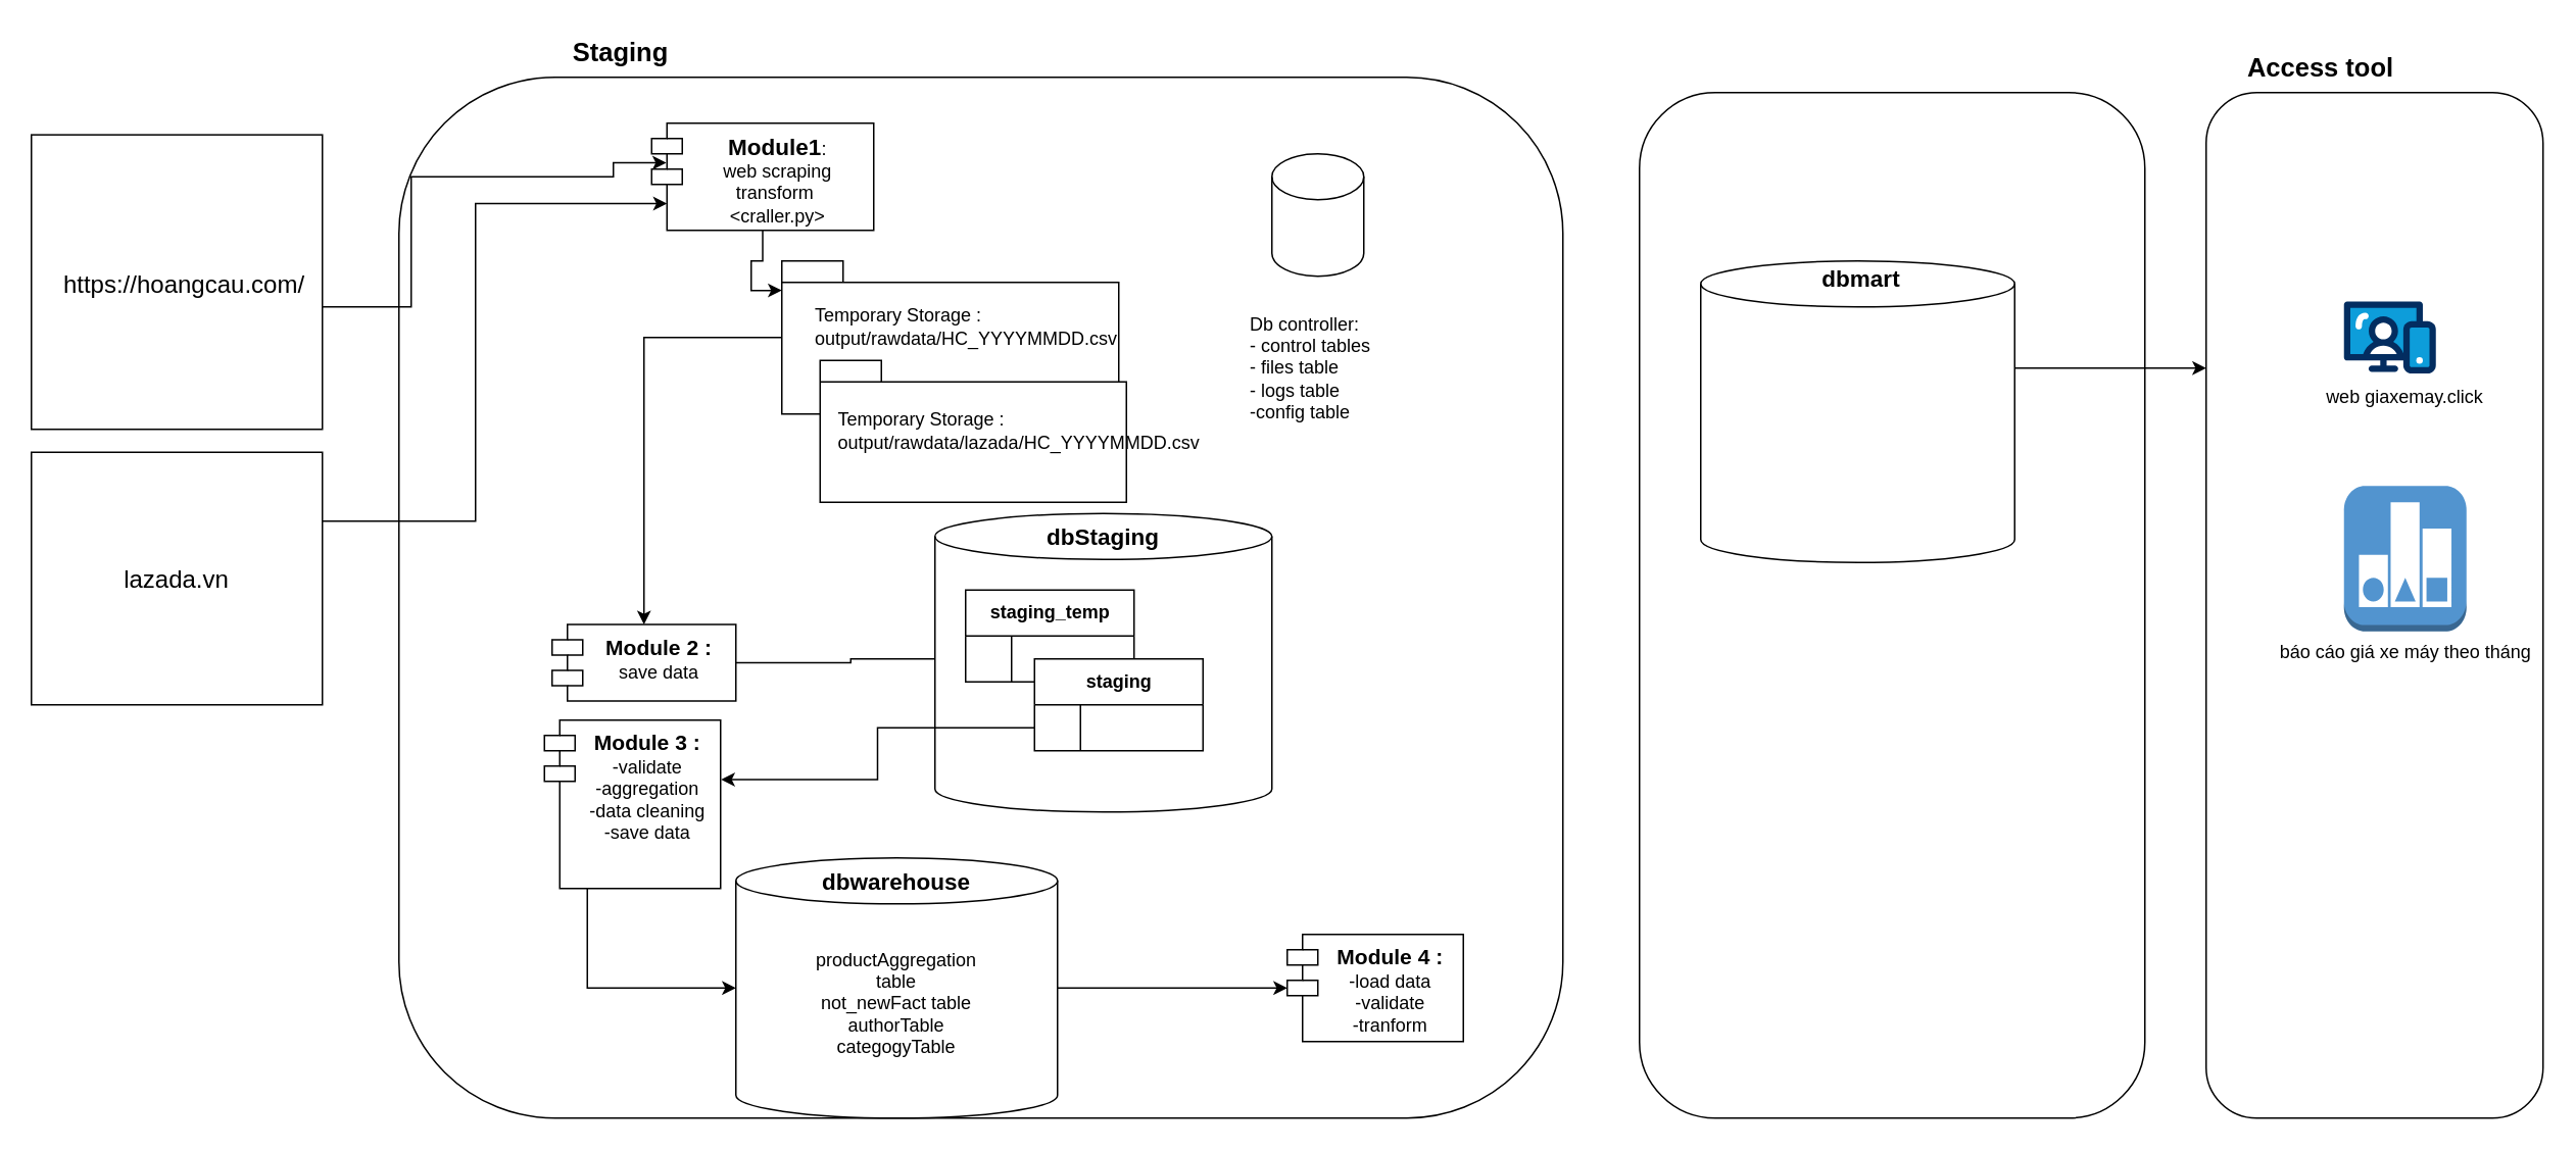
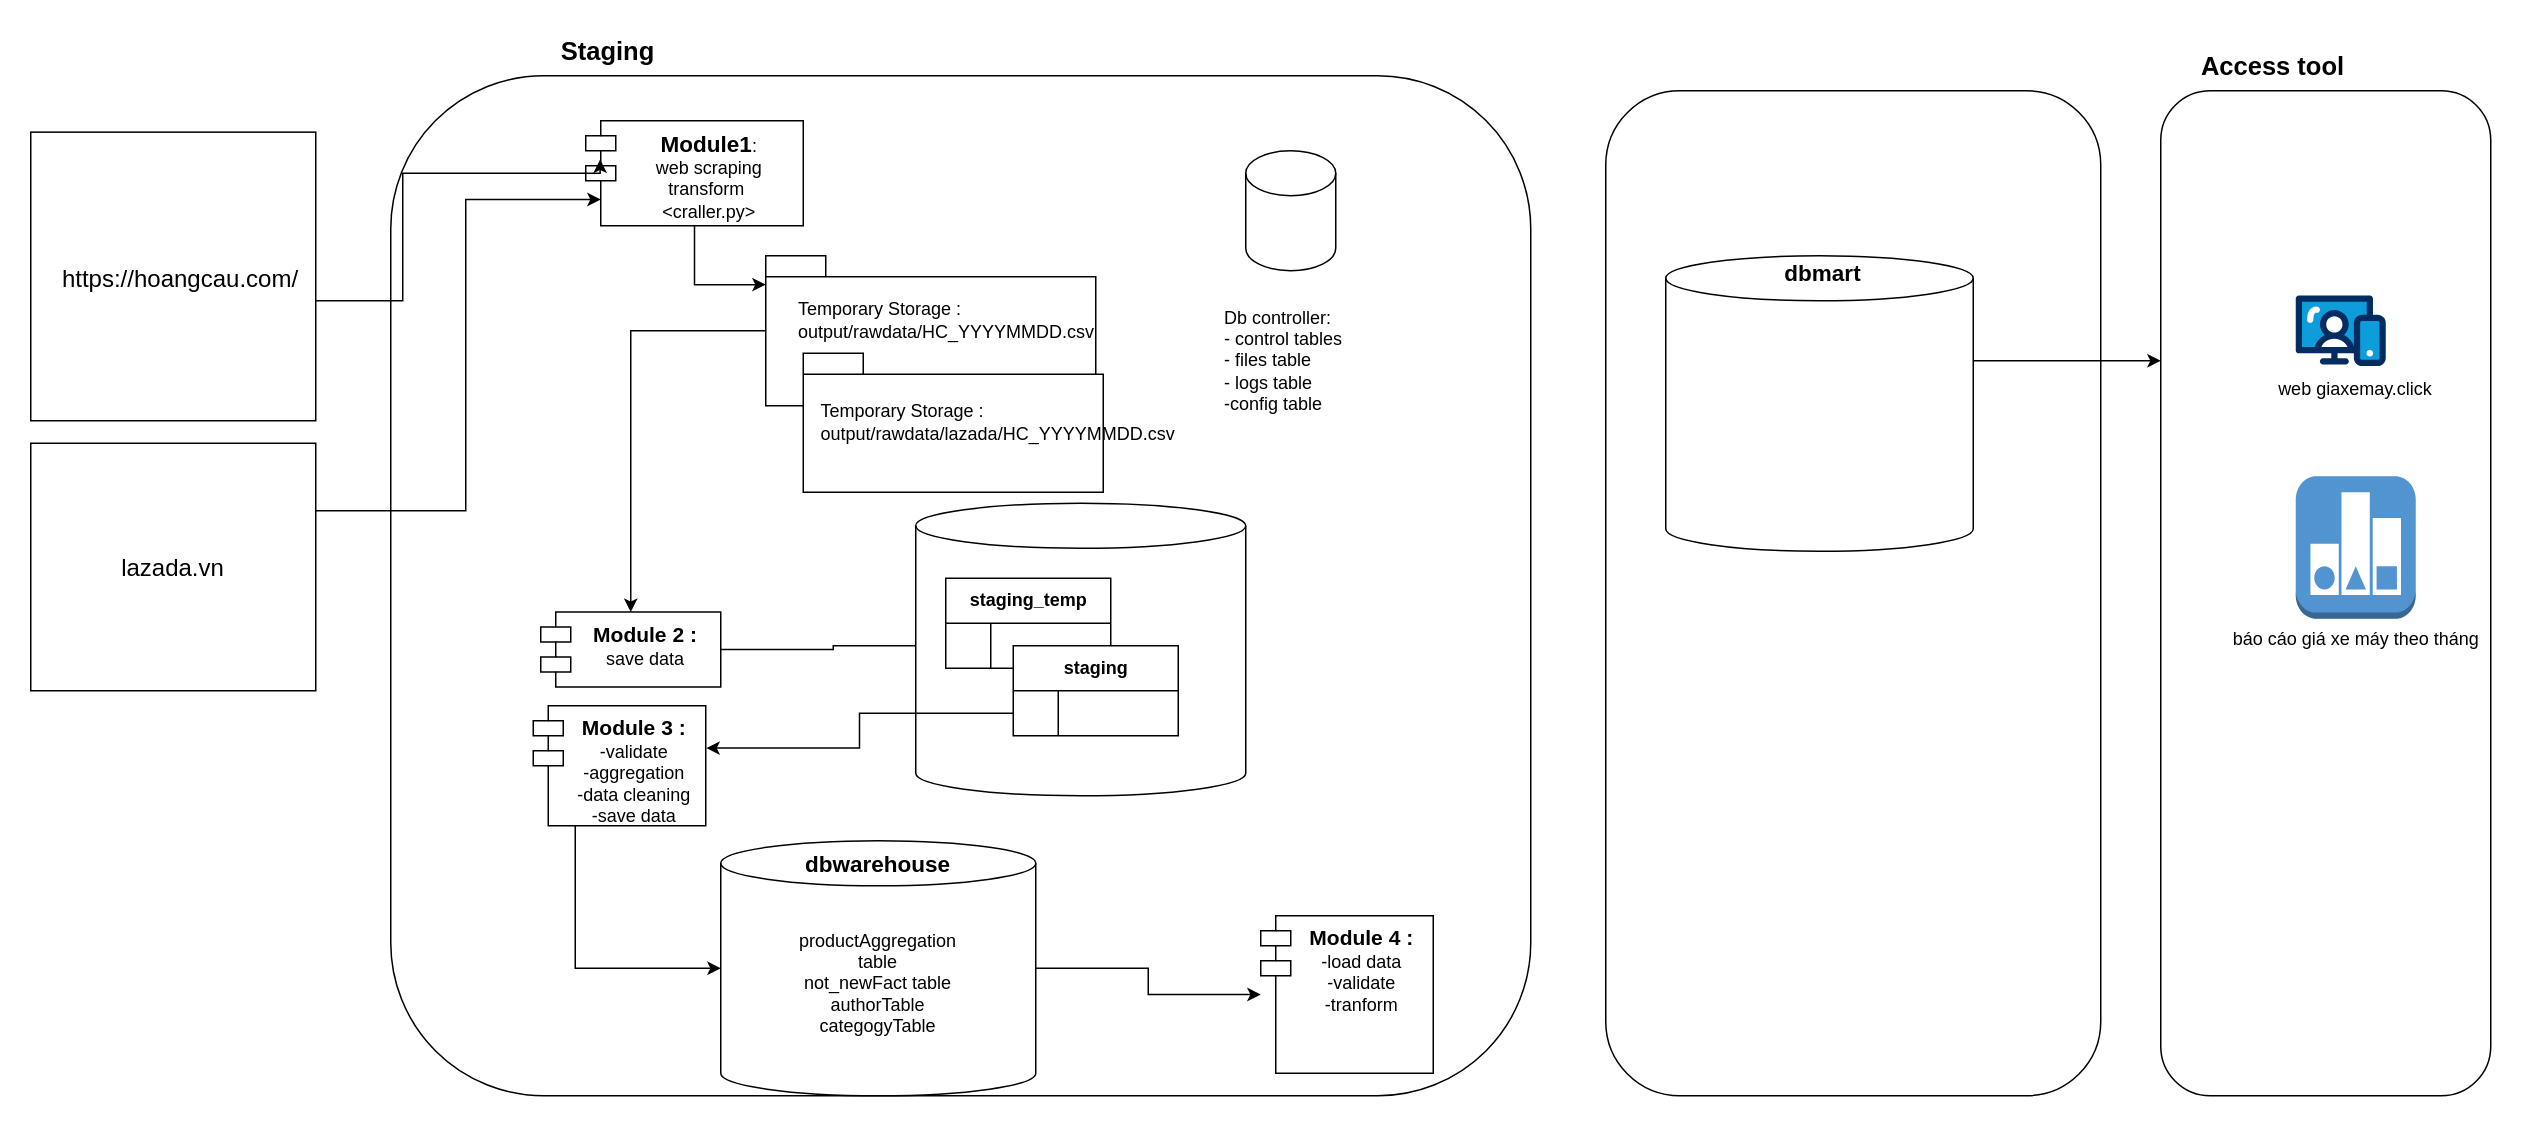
  <mxCell id="0" />
  <mxCell id="1" parent="0" />
  <mxCell id="2" value="" style="rounded=0;whiteSpace=wrap;html=1;" vertex="1" parent="1"><mxGeometry x="20" y="87.6" width="190" height="192.4" as="geometry" /></mxCell>
  <mxCell id="3" value="&lt;font style=&quot;font-size: 16px;&quot;&gt;https://hoangcau.com/&lt;/font&gt;" style="text;html=1;align=center;verticalAlign=middle;whiteSpace=wrap;rounded=0;" vertex="1" parent="1"><mxGeometry x="80" y="170" width="80" height="30" as="geometry" /></mxCell>
  <mxCell id="4" value="" style="rounded=1;whiteSpace=wrap;html=1;" vertex="1" parent="1"><mxGeometry x="260" y="50" width="760" height="680" as="geometry" /></mxCell>
  <mxCell id="5" value="&lt;font size=&quot;1&quot; style=&quot;&quot;&gt;&lt;b style=&quot;font-size: 17px;&quot;&gt;Staging&lt;/b&gt;&lt;/font&gt;" style="text;html=1;align=center;verticalAlign=middle;whiteSpace=wrap;rounded=0;" vertex="1" parent="1"><mxGeometry x="375" y="20" width="60" height="30" as="geometry" /></mxCell>
- <mxCell id="6" value="&lt;b&gt;&lt;font style=&quot;font-size: 15px;&quot;&gt;Module1&lt;/font&gt;&lt;/b&gt;:&lt;br&gt;web scraping&lt;br&gt;transform&amp;nbsp;&lt;br&gt;&amp;lt;craller.py&amp;gt;" style="shape=module;align=left;spacingLeft=20;align=center;verticalAlign=top;whiteSpace=wrap;html=1;" vertex="1" parent="1"><mxGeometry x="425" y="80" width="145" height="70" as="geometry" /></mxCell>
+ <mxCell id="6" value="&lt;b&gt;&lt;font style=&quot;font-size: 15px;&quot;&gt;Module1&lt;/font&gt;&lt;/b&gt;:&lt;br&gt;web scraping&lt;br&gt;transform&amp;nbsp;&lt;br&gt;&amp;lt;craller.py&amp;gt;" style="shape=module;align=left;spacingLeft=20;align=center;verticalAlign=top;whiteSpace=wrap;html=1;" vertex="1" parent="1"><mxGeometry x="390" y="80" width="145" height="70" as="geometry" /></mxCell>
  <mxCell id="7" value="" style="shape=cylinder3;whiteSpace=wrap;html=1;boundedLbl=1;backgroundOutline=1;size=15;" vertex="1" parent="1"><mxGeometry x="830" y="100" width="60" height="80" as="geometry" /></mxCell>
  <mxCell id="8" value="Db controller:&lt;br&gt;- control tables&lt;div&gt;- files table&lt;/div&gt;&lt;div&gt;- logs table&amp;nbsp;&lt;/div&gt;&lt;div&gt;-config table&lt;/div&gt;" style="text;strokeColor=none;fillColor=none;align=left;verticalAlign=middle;spacingLeft=4;spacingRight=4;overflow=hidden;points=[[0,0.5],[1,0.5]];portConstraint=eastwest;rotatable=0;whiteSpace=wrap;html=1;" vertex="1" parent="1"><mxGeometry x="810" y="195" width="120" height="90" as="geometry" /></mxCell>
  <mxCell id="9" style="edgeStyle=orthogonalEdgeStyle;rounded=0;orthogonalLoop=1;jettySize=auto;html=1;entryX=0;entryY=0.5;entryDx=0;entryDy=0;" edge="1" parent="1" source="10" target="36"><mxGeometry relative="1" as="geometry" /></mxCell>
  <mxCell id="10" value="&lt;b&gt;&lt;font style=&quot;font-size: 14px;&quot;&gt;Module 2 :&lt;/font&gt;&lt;/b&gt;&lt;div&gt;save data&lt;/div&gt;" style="shape=module;align=left;spacingLeft=20;align=center;verticalAlign=top;whiteSpace=wrap;html=1;" vertex="1" parent="1"><mxGeometry x="360" y="407.5" width="120" height="50" as="geometry" /></mxCell>
  <mxCell id="11" style="edgeStyle=orthogonalEdgeStyle;rounded=0;orthogonalLoop=1;jettySize=auto;html=1;" edge="1" parent="1" source="12" target="10"><mxGeometry relative="1" as="geometry" /></mxCell>
  <mxCell id="12" value="" style="shape=folder;fontStyle=1;spacingTop=10;tabWidth=40;tabHeight=14;tabPosition=left;html=1;whiteSpace=wrap;" vertex="1" parent="1"><mxGeometry x="510" y="170" width="220" height="100" as="geometry" /></mxCell>
  <mxCell id="13" value="Temporary Storage : output/rawdata/HC_YYYYMMDD.csv" style="text;html=1;align=left;verticalAlign=middle;whiteSpace=wrap;rounded=0;" vertex="1" parent="1"><mxGeometry x="530" y="200" width="170" height="25" as="geometry" /></mxCell>
  <mxCell id="14" value="" style="shape=cylinder3;whiteSpace=wrap;html=1;boundedLbl=1;backgroundOutline=1;size=15;" vertex="1" parent="1"><mxGeometry x="610" y="335" width="220" height="195" as="geometry" /></mxCell>
- <mxCell id="15" value="&lt;b&gt;&lt;font style=&quot;font-size: 15px;&quot;&gt;dbStaging&lt;/font&gt;&lt;/b&gt;" style="text;html=1;align=center;verticalAlign=middle;whiteSpace=wrap;rounded=0;" vertex="1" parent="1"><mxGeometry x="640" y="335" width="160" height="30" as="geometry" /></mxCell>
- <mxCell id="16" value="&lt;b&gt;&lt;font style=&quot;font-size: 14px;&quot;&gt;Module 3 :&lt;br&gt;&lt;/font&gt;&lt;/b&gt;-validate&lt;br&gt;-aggregation&lt;br&gt;-data cleaning&lt;br&gt;&lt;div&gt;-save data&lt;br&gt;&lt;div&gt;&lt;br&gt;&lt;/div&gt;&lt;/div&gt;" style="shape=module;align=left;spacingLeft=20;align=center;verticalAlign=top;whiteSpace=wrap;html=1;" vertex="1" parent="1"><mxGeometry x="355" y="470" width="115" height="110" as="geometry" /></mxCell>
+ <mxCell id="16" value="&lt;b&gt;&lt;font style=&quot;font-size: 14px;&quot;&gt;Module 3 :&lt;br&gt;&lt;/font&gt;&lt;/b&gt;-validate&lt;br&gt;-aggregation&lt;br&gt;-data cleaning&lt;br&gt;&lt;div&gt;-save data&lt;br&gt;&lt;div&gt;&lt;br&gt;&lt;/div&gt;&lt;/div&gt;" style="shape=module;align=left;spacingLeft=20;align=center;verticalAlign=top;whiteSpace=wrap;html=1;" vertex="1" parent="1"><mxGeometry x="355" y="470" width="115" height="80" as="geometry" /></mxCell>
  <mxCell id="17" style="edgeStyle=orthogonalEdgeStyle;rounded=0;orthogonalLoop=1;jettySize=auto;html=1;" edge="1" parent="1" source="18" target="20"><mxGeometry relative="1" as="geometry" /></mxCell>
  <mxCell id="18" value="" style="shape=cylinder3;whiteSpace=wrap;html=1;boundedLbl=1;backgroundOutline=1;size=15;" vertex="1" parent="1"><mxGeometry x="480" y="560" width="210" height="170" as="geometry" /></mxCell>
  <mxCell id="19" value="&lt;span style=&quot;background-color: initial;&quot;&gt;productAggregation table&lt;/span&gt;&lt;div&gt;not_newFact table&lt;br&gt;authorTable&lt;div&gt;categogyTable&lt;/div&gt;&lt;/div&gt;" style="text;html=1;align=center;verticalAlign=middle;whiteSpace=wrap;rounded=0;" vertex="1" parent="1"><mxGeometry x="530" y="610" width="110" height="90" as="geometry" /></mxCell>
- <mxCell id="20" value="&lt;b&gt;&lt;font style=&quot;font-size: 14px;&quot;&gt;Module 4 :&lt;/font&gt;&lt;/b&gt;&lt;div&gt;-load data&lt;br&gt;-validate&lt;br&gt;-tranform&lt;/div&gt;" style="shape=module;align=left;spacingLeft=20;align=center;verticalAlign=top;whiteSpace=wrap;html=1;" vertex="1" parent="1"><mxGeometry x="840" y="610" width="115" height="70" as="geometry" /></mxCell>
+ <mxCell id="20" value="&lt;b&gt;&lt;font style=&quot;font-size: 14px;&quot;&gt;Module 4 :&lt;/font&gt;&lt;/b&gt;&lt;div&gt;-load data&lt;br&gt;-validate&lt;br&gt;-tranform&lt;/div&gt;" style="shape=module;align=left;spacingLeft=20;align=center;verticalAlign=top;whiteSpace=wrap;html=1;" vertex="1" parent="1"><mxGeometry x="840" y="610" width="115" height="105" as="geometry" /></mxCell>
  <mxCell id="21" value="" style="rounded=1;whiteSpace=wrap;html=1;" vertex="1" parent="1"><mxGeometry x="1070" y="60" width="330" height="670" as="geometry" /></mxCell>
  <mxCell id="22" style="edgeStyle=orthogonalEdgeStyle;rounded=0;orthogonalLoop=1;jettySize=auto;html=1;" edge="1" parent="1" source="23" target="26"><mxGeometry relative="1" as="geometry"><Array as="points"><mxPoint x="1410" y="240" /><mxPoint x="1410" y="240" /></Array></mxGeometry></mxCell>
  <mxCell id="23" value="" style="shape=cylinder3;whiteSpace=wrap;html=1;boundedLbl=1;backgroundOutline=1;size=15;" vertex="1" parent="1"><mxGeometry x="1110" y="170" width="205" height="197" as="geometry" /></mxCell>
  <mxCell id="24" style="edgeStyle=orthogonalEdgeStyle;rounded=0;orthogonalLoop=1;jettySize=auto;html=1;entryX=0.066;entryY=0.369;entryDx=0;entryDy=0;entryPerimeter=0;" edge="1" parent="1" target="6"><mxGeometry relative="1" as="geometry"><Array as="points"><mxPoint x="268" y="200" /><mxPoint x="268" y="115" /><mxPoint x="400" y="115" /></Array><mxPoint x="210" y="200" as="sourcePoint" /></mxGeometry></mxCell>
  <mxCell id="25" style="edgeStyle=orthogonalEdgeStyle;rounded=0;orthogonalLoop=1;jettySize=auto;html=1;entryX=0;entryY=0;entryDx=0;entryDy=19.25;entryPerimeter=0;" edge="1" parent="1" source="6" target="12"><mxGeometry relative="1" as="geometry" /></mxCell>
  <mxCell id="26" value="" style="rounded=1;whiteSpace=wrap;html=1;" vertex="1" parent="1"><mxGeometry x="1440" y="60" width="220" height="670" as="geometry" /></mxCell>
  <mxCell id="27" value="&lt;span style=&quot;font-size: 17px;&quot;&gt;&lt;b&gt;Access tool&lt;/b&gt;&lt;/span&gt;" style="text;html=1;align=center;verticalAlign=middle;whiteSpace=wrap;rounded=0;" vertex="1" parent="1"><mxGeometry x="1460" y="30" width="110" height="30" as="geometry" /></mxCell>
  <mxCell id="28" value="" style="verticalLabelPosition=bottom;aspect=fixed;html=1;shape=mxgraph.salesforce.web;" vertex="1" parent="1"><mxGeometry x="1530" y="196.3" width="60" height="47.4" as="geometry" /></mxCell>
  <mxCell id="29" value="web giaxemay.click" style="text;html=1;align=center;verticalAlign=middle;whiteSpace=wrap;rounded=0;" vertex="1" parent="1"><mxGeometry x="1495" y="243.7" width="150" height="30" as="geometry" /></mxCell>
  <mxCell id="30" value="" style="rounded=0;whiteSpace=wrap;html=1;" vertex="1" parent="1"><mxGeometry x="20" y="295" width="190" height="165" as="geometry" /></mxCell>
  <mxCell id="31" value="&lt;span style=&quot;font-size: 16px;&quot;&gt;lazada.vn&lt;/span&gt;" style="text;html=1;align=center;verticalAlign=middle;whiteSpace=wrap;rounded=0;" vertex="1" parent="1"><mxGeometry x="75" y="362.5" width="80" height="30" as="geometry" /></mxCell>
  <mxCell id="32" style="edgeStyle=orthogonalEdgeStyle;rounded=0;orthogonalLoop=1;jettySize=auto;html=1;entryX=0;entryY=0.75;entryDx=10;entryDy=0;entryPerimeter=0;" edge="1" parent="1" source="30" target="6"><mxGeometry relative="1" as="geometry"><Array as="points"><mxPoint x="310" y="340" /><mxPoint x="310" y="133" /></Array></mxGeometry></mxCell>
  <mxCell id="33" value="" style="shape=folder;fontStyle=1;spacingTop=10;tabWidth=40;tabHeight=14;tabPosition=left;html=1;whiteSpace=wrap;" vertex="1" parent="1"><mxGeometry x="535" y="235" width="200" height="92.6" as="geometry" /></mxCell>
  <mxCell id="34" value="Temporary Storage : output/rawdata/lazada/HC_YYYYMMDD.csv" style="text;html=1;align=left;verticalAlign=middle;whiteSpace=wrap;rounded=0;" vertex="1" parent="1"><mxGeometry x="545" y="258.2" width="170" height="46.2" as="geometry" /></mxCell>
  <mxCell id="35" value="staging_temp" style="shape=table;startSize=30;container=1;collapsible=1;childLayout=tableLayout;fixedRows=1;rowLines=0;fontStyle=1;align=center;resizeLast=1;html=1;" vertex="1" parent="1"><mxGeometry x="630" y="385" width="110" height="60" as="geometry" /></mxCell>
  <mxCell id="36" value="" style="shape=tableRow;horizontal=0;startSize=0;swimlaneHead=0;swimlaneBody=0;fillColor=none;collapsible=0;dropTarget=0;points=[[0,0.5],[1,0.5]];portConstraint=eastwest;top=0;left=0;right=0;bottom=0;" vertex="1" parent="35"><mxGeometry y="30" width="110" height="30" as="geometry" /></mxCell>
  <mxCell id="37" value="" style="shape=partialRectangle;connectable=0;fillColor=none;top=0;left=0;bottom=0;right=0;editable=1;overflow=hidden;whiteSpace=wrap;html=1;" vertex="1" parent="36"><mxGeometry width="30" height="30" as="geometry"><mxRectangle width="30" height="30" as="alternateBounds" /></mxGeometry></mxCell>
  <mxCell id="38" value="" style="shape=partialRectangle;connectable=0;fillColor=none;top=0;left=0;bottom=0;right=0;align=left;spacingLeft=6;overflow=hidden;whiteSpace=wrap;html=1;" vertex="1" parent="36"><mxGeometry x="30" width="80" height="30" as="geometry"><mxRectangle width="80" height="30" as="alternateBounds" /></mxGeometry></mxCell>
  <mxCell id="39" value="staging" style="shape=table;startSize=30;container=1;collapsible=1;childLayout=tableLayout;fixedRows=1;rowLines=0;fontStyle=1;align=center;resizeLast=1;html=1;" vertex="1" parent="1"><mxGeometry x="675" y="430" width="110" height="60" as="geometry" /></mxCell>
  <mxCell id="40" value="" style="shape=tableRow;horizontal=0;startSize=0;swimlaneHead=0;swimlaneBody=0;fillColor=none;collapsible=0;dropTarget=0;points=[[0,0.5],[1,0.5]];portConstraint=eastwest;top=0;left=0;right=0;bottom=0;" vertex="1" parent="39"><mxGeometry y="30" width="110" height="30" as="geometry" /></mxCell>
  <mxCell id="41" value="" style="shape=partialRectangle;connectable=0;fillColor=none;top=0;left=0;bottom=0;right=0;editable=1;overflow=hidden;whiteSpace=wrap;html=1;" vertex="1" parent="40"><mxGeometry width="30" height="30" as="geometry"><mxRectangle width="30" height="30" as="alternateBounds" /></mxGeometry></mxCell>
  <mxCell id="42" value="" style="shape=partialRectangle;connectable=0;fillColor=none;top=0;left=0;bottom=0;right=0;align=left;spacingLeft=6;overflow=hidden;whiteSpace=wrap;html=1;" vertex="1" parent="40"><mxGeometry x="30" width="80" height="30" as="geometry"><mxRectangle width="80" height="30" as="alternateBounds" /></mxGeometry></mxCell>
  <mxCell id="43" value="&lt;b&gt;&lt;font style=&quot;font-size: 15px;&quot;&gt;dbwarehouse&lt;/font&gt;&lt;/b&gt;" style="text;html=1;align=center;verticalAlign=middle;whiteSpace=wrap;rounded=0;" vertex="1" parent="1"><mxGeometry x="505" y="560" width="160" height="30" as="geometry" /></mxCell>
  <mxCell id="44" style="edgeStyle=orthogonalEdgeStyle;rounded=0;orthogonalLoop=1;jettySize=auto;html=1;entryX=1.003;entryY=0.353;entryDx=0;entryDy=0;entryPerimeter=0;" edge="1" parent="1" source="40" target="16"><mxGeometry relative="1" as="geometry" /></mxCell>
  <mxCell id="45" style="edgeStyle=orthogonalEdgeStyle;rounded=0;orthogonalLoop=1;jettySize=auto;html=1;entryX=0;entryY=0.5;entryDx=0;entryDy=0;entryPerimeter=0;" edge="1" parent="1" source="16" target="18"><mxGeometry relative="1" as="geometry"><Array as="points"><mxPoint x="383" y="645" /></Array></mxGeometry></mxCell>
  <mxCell id="46" value="báo cáo giá xe máy theo tháng" style="outlineConnect=0;dashed=0;verticalLabelPosition=bottom;verticalAlign=top;align=center;html=1;shape=mxgraph.aws3.reported_state;fillColor=#5294CF;gradientColor=none;" vertex="1" parent="1"><mxGeometry x="1530" y="317" width="80" height="95" as="geometry" /></mxCell>
  <mxCell id="47" value="&lt;b&gt;&lt;font style=&quot;font-size: 15px;&quot;&gt;dbmart&lt;/font&gt;&lt;/b&gt;" style="text;html=1;align=center;verticalAlign=middle;whiteSpace=wrap;rounded=0;" vertex="1" parent="1"><mxGeometry x="1135" y="166.3" width="160" height="30" as="geometry" /></mxCell>
